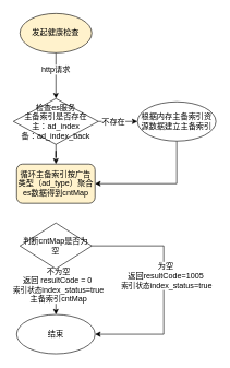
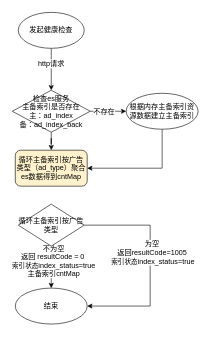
  <mxCell id="0" />
  <mxCell id="1" parent="0" />
  <mxCell id="2" style="edgeStyle=orthogonalEdgeStyle;rounded=0;orthogonalLoop=1;jettySize=auto;html=1;entryX=0.5;entryY=0;entryDx=0;entryDy=0;" parent="1" source="4" target="8" edge="1"><mxGeometry relative="1" as="geometry" /></mxCell>
  <mxCell id="3" value="http请求" style="text;html=1;align=center;verticalAlign=middle;resizable=0;points=[];;labelBackgroundColor=#ffffff;" parent="2" vertex="1" connectable="0"><mxGeometry x="-0.3" y="-1" relative="1" as="geometry"><mxPoint as="offset" /></mxGeometry></mxCell>
- <mxCell id="4" value="发起健康检查" style="ellipse;whiteSpace=wrap;html=1;fillColor=#fff2cc;" parent="1" vertex="1"><mxGeometry x="30" y="20" width="110" height="60" as="geometry" /></mxCell>
+ <mxCell id="4" value="发起健康检查" style="ellipse;whiteSpace=wrap;html=1;" parent="1" vertex="1"><mxGeometry x="30" y="20" width="110" height="60" as="geometry" /></mxCell>
  <mxCell id="5" style="edgeStyle=orthogonalEdgeStyle;rounded=0;orthogonalLoop=1;jettySize=auto;html=1;" parent="1" source="8" target="11" edge="1"><mxGeometry relative="1" as="geometry" /></mxCell>
  <mxCell id="6" value="不存在" style="text;html=1;align=center;verticalAlign=middle;resizable=0;points=[];;labelBackgroundColor=#ffffff;" parent="5" vertex="1" connectable="0"><mxGeometry x="-0.253" relative="1" as="geometry"><mxPoint as="offset" /></mxGeometry></mxCell>
  <mxCell id="7" style="edgeStyle=orthogonalEdgeStyle;rounded=0;orthogonalLoop=1;jettySize=auto;html=1;entryX=0.5;entryY=0;entryDx=0;entryDy=0;" parent="1" source="8" target="9" edge="1"><mxGeometry relative="1" as="geometry" /></mxCell>
  <mxCell id="8" value="检查es服务&lt;br&gt;主备索引是否存在&lt;br&gt;主：ad_index&lt;br&gt;备：ad_index_back" style="rhombus;whiteSpace=wrap;html=1;" parent="1" vertex="1"><mxGeometry x="20" y="150" width="130" height="70" as="geometry" /></mxCell>
  <mxCell id="9" value="循环主备索引按广告类型（ad_type）聚合es数据得到cntMap" style="rounded=1;whiteSpace=wrap;html=1;fillColor=#fff2cc;" parent="1" vertex="1"><mxGeometry x="25" y="250" width="120" height="60" as="geometry" /></mxCell>
  <mxCell id="10" style="edgeStyle=orthogonalEdgeStyle;rounded=0;orthogonalLoop=1;jettySize=auto;html=1;entryX=1;entryY=0.5;entryDx=0;entryDy=0;" parent="1" source="11" target="9" edge="1"><mxGeometry relative="1" as="geometry"><Array as="points"><mxPoint x="270" y="280" /></Array></mxGeometry></mxCell>
  <mxCell id="11" value="根据内存主备索引资源数据建立主备索引" style="ellipse;whiteSpace=wrap;html=1;" parent="1" vertex="1"><mxGeometry x="210" y="155" width="120" height="60" as="geometry" /></mxCell>
  <mxCell id="12" style="edgeStyle=orthogonalEdgeStyle;rounded=0;orthogonalLoop=1;jettySize=auto;html=1;entryX=0.5;entryY=0;entryDx=0;entryDy=0;" parent="1" source="16" target="17" edge="1"><mxGeometry relative="1" as="geometry" /></mxCell>
  <mxCell id="13" value="不为空&lt;br&gt;返回&amp;nbsp;resultCode = 0&amp;nbsp;&lt;br&gt;&lt;span style=&quot;font-size: 11px&quot;&gt;索引状态&lt;/span&gt;index_status=true&lt;br&gt;主备索引cntMap" style="text;html=1;align=center;verticalAlign=middle;resizable=0;points=[];;labelBackgroundColor=#ffffff;" parent="12" vertex="1" connectable="0"><mxGeometry x="-0.32" y="3" relative="1" as="geometry"><mxPoint as="offset" /></mxGeometry></mxCell>
  <mxCell id="14" style="edgeStyle=orthogonalEdgeStyle;rounded=0;orthogonalLoop=1;jettySize=auto;html=1;exitX=1;exitY=0.5;exitDx=0;exitDy=0;entryX=1;entryY=0.5;entryDx=0;entryDy=0;" parent="1" source="16" target="17" edge="1"><mxGeometry relative="1" as="geometry"><Array as="points"><mxPoint x="250" y="375" /><mxPoint x="250" y="510" /></Array></mxGeometry></mxCell>
  <mxCell id="15" value="为空&lt;br&gt;返回resultCode=1005&lt;br&gt;&lt;span style=&quot;font-size: 11px&quot;&gt;&amp;nbsp;索引状态&lt;/span&gt;index_status=true" style="text;html=1;align=center;verticalAlign=middle;resizable=0;points=[];;labelBackgroundColor=#ffffff;" parent="14" vertex="1" connectable="0"><mxGeometry x="-0.113" y="2" relative="1" as="geometry"><mxPoint as="offset" /></mxGeometry></mxCell>
- <mxCell id="16" value="判断cntMap是否为空" style="rhombus;whiteSpace=wrap;html=1;" parent="1" vertex="1"><mxGeometry x="30" y="340" width="110" height="70" as="geometry" /></mxCell>
+ <mxCell id="16" value="循环主备索引按广告类型" style="rhombus;whiteSpace=wrap;html=1;" parent="1" vertex="1"><mxGeometry x="30" y="340" width="110" height="70" as="geometry" /></mxCell>
  <mxCell id="17" value="结束" style="ellipse;whiteSpace=wrap;html=1;" parent="1" vertex="1"><mxGeometry x="25" y="480" width="120" height="60" as="geometry" /></mxCell>
